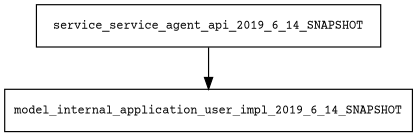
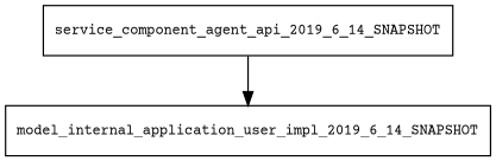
  digraph {
    fontname="Courier Prime"
    node [fontsize=10.0 shape=box fontname="Courier Prime"]
-   service_component_agent_api_2019_6_14_SNAPSHOT [label=service_service_agent_api_2019_6_14_SNAPSHOT]
+   service_component_agent_api_2019_6_14_SNAPSHOT
    model_internal_application_user_impl_2019_6_14_SNAPSHOT
    service_component_agent_api_2019_6_14_SNAPSHOT -> model_internal_application_user_impl_2019_6_14_SNAPSHOT [fontname="Courier Prime"]
  }
